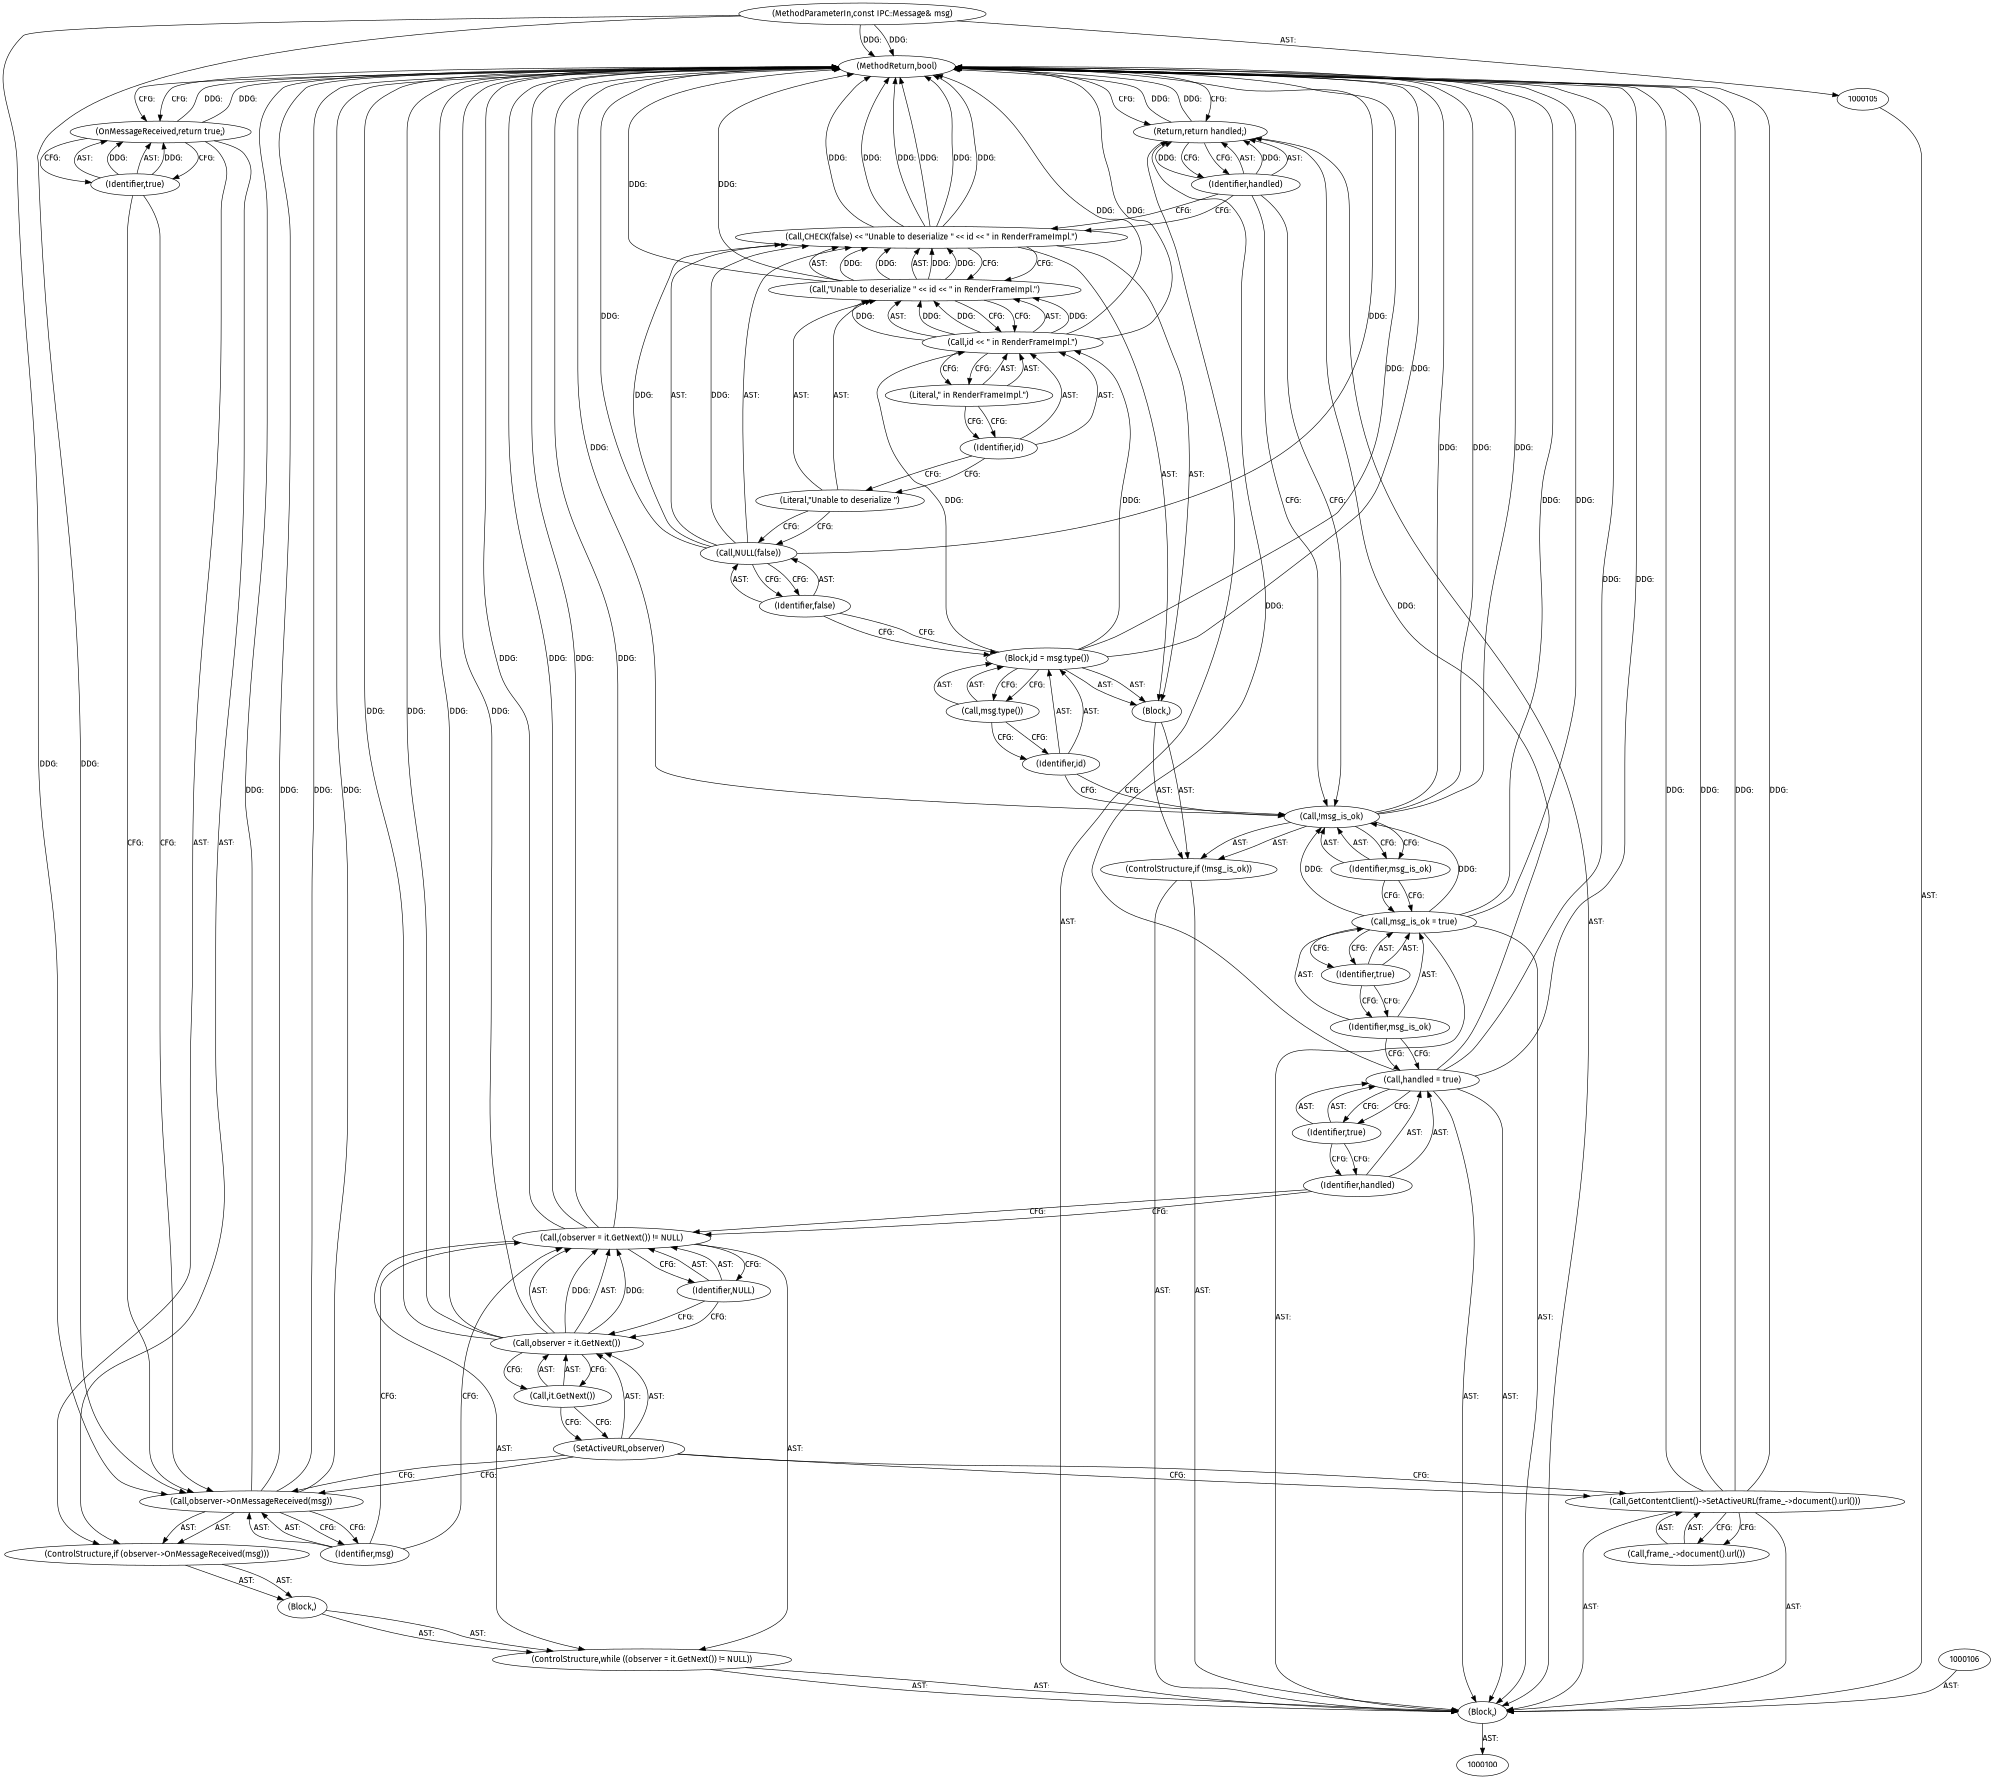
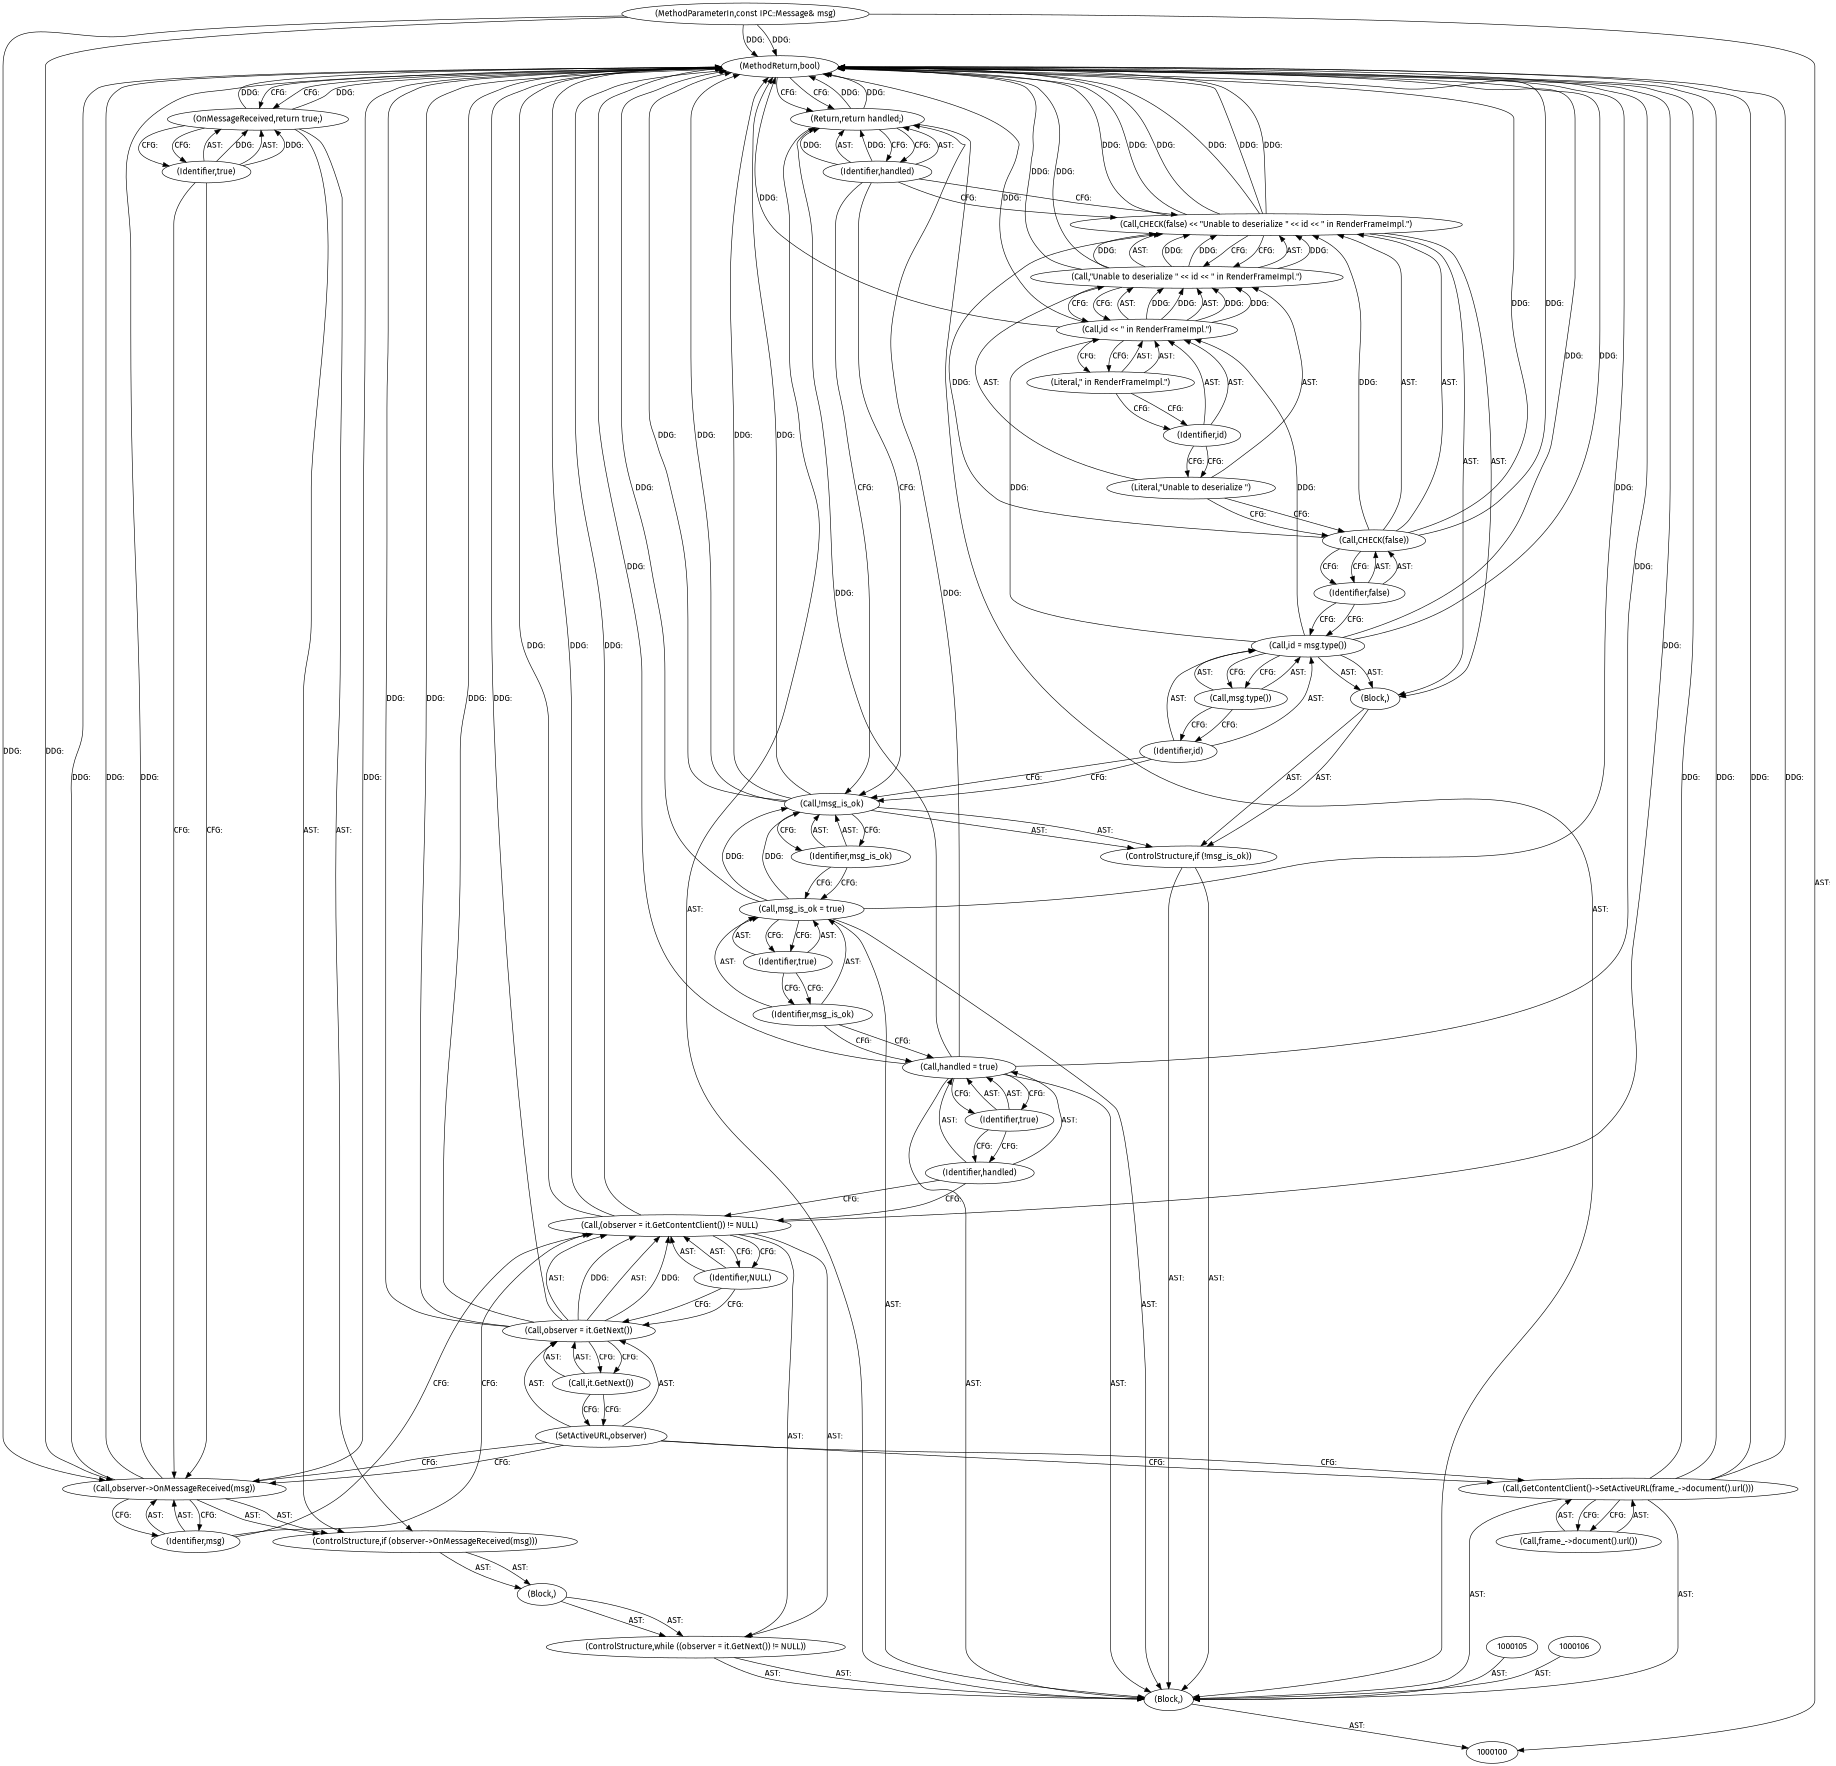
  digraph {
    fontname="Fira Sans"
    node [fontname="Fira Sans"]
    edge [fontname="Fira Sans"]
    n1 [label="(MethodReturn,bool)"]
    n2 [label="(Return,return handled;)"]
    n3 [label="(OnMessageReceived,return true;)"]
    n4 [label="(Block,)"]
    n5 [label="(Identifier,handled)"]
    n6 [label="(ControlStructure,if (observer->OnMessageReceived(msg)))"]
    n7 [label="(Identifier,true)"]
    n8 [label="(MethodParameterIn,const IPC::Message& msg)"]
    1000100
    n10 [label="(Call,observer->OnMessageReceived(msg))"]
    n11 [label="(Identifier,msg)"]
    n12 [label="(Identifier,true)"]
    n13 [label="(Call,handled = true)"]
    n14 [label="(Identifier,handled)"]
-   n15 [label="(Call,(observer = it.GetNext()) != NULL)"]
+   n15 [label="(Call,(observer = it.GetContentClient()) != NULL)"]
    n16 [label="(ControlStructure,while ((observer = it.GetNext()) != NULL))"]
    n17 [label="(Identifier,NULL)"]
    n18 [label="(Identifier,true)"]
    n19 [label="(Call,msg_is_ok = true)"]
    n20 [label="(Identifier,msg_is_ok)"]
    n21 [label="(Call,!msg_is_ok)"]
    n22 [label="(ControlStructure,if (!msg_is_ok))"]
    n23 [label="(Identifier,msg_is_ok)"]
    n24 [label="(Call,GetContentClient()->SetActiveURL(frame_->document().url()))"]
    n25 [label="(Call,frame_->document().url())"]
    n26 [label="(Call,msg.type())"]
-   n27 [label="(Block,id = msg.type())"]
+   n27 [label="(Call,id = msg.type())"]
    n28 [label="(Identifier,id)"]
    n29 [label="(Block,)"]
    n30 [label="(Call,id << \" in RenderFrameImpl.\")"]
    n31 [label="(Call,\"Unable to deserialize \" << id << \" in RenderFrameImpl.\")"]
    n32 [label="(Literal,\" in RenderFrameImpl.\")"]
    n33 [label="(Identifier,false)"]
-   n34 [label="(Call,NULL(false))"]
+   n34 [label="(Call,CHECK(false))"]
    n35 [label="(Call,CHECK(false) << \"Unable to deserialize \" << id << \" in RenderFrameImpl.\")"]
    n36 [label="(Literal,\"Unable to deserialize \")"]
    n37 [label="(Identifier,id)"]
    n38 [label="(Call,observer = it.GetNext())"]
    n39 [label="(Call,it.GetNext())"]
    n40 [label="(SetActiveURL,observer)"]
    n41 [label="(Block,)"]
    1000105
    1000106
    n1 -> n2 [label="CFG: "]
    n1 -> n2 [label="CFG: "]
    n1 -> n3 [label="CFG: "]
    n1 -> n3 [label="CFG: "]
    n2 -> n1 [label="DDG: "]
    n2 -> n1 [label="DDG: "]
    n2 -> n4 [label="AST: "]
    n2 -> n4 [label="AST: "]
    n2 -> n5 [label="CFG: "]
    n2 -> n5 [label="CFG: "]
    n3 -> n1 [label="DDG: "]
    n3 -> n1 [label="DDG: "]
    n3 -> n6 [label="AST: "]
    n3 -> n6 [label="AST: "]
    n3 -> n7 [label="CFG: "]
    n3 -> n7 [label="CFG: "]
    n4 -> 1000100 [label="AST: "]
    n5 -> n2 [label="AST: "]
    n5 -> n2 [label="DDG: "]
    n5 -> n2 [label="AST: "]
    n5 -> n2 [label="DDG: "]
    n5 -> n21 [label="CFG: "]
    n5 -> n21 [label="CFG: "]
    n5 -> n35 [label="CFG: "]
    n5 -> n35 [label="CFG: "]
    n6 -> n41 [label="AST: "]
    n6 -> n41 [label="AST: "]
    n7 -> n3 [label="AST: "]
    n7 -> n3 [label="DDG: "]
    n7 -> n3 [label="AST: "]
    n7 -> n3 [label="DDG: "]
    n7 -> n10 [label="CFG: "]
    n7 -> n10 [label="CFG: "]
    n8 -> n1 [label="DDG: "]
    n8 -> n1 [label="DDG: "]
-   n8 -> 1000105 [label="AST: "]
+   n8 -> 1000100 [label="AST: "]
    n8 -> n10 [label="DDG: "]
    n8 -> n10 [label="DDG: "]
    n10 -> n1 [label="DDG: "]
    n10 -> n1 [label="DDG: "]
    n10 -> n1 [label="DDG: "]
    n10 -> n1 [label="DDG: "]
    n10 -> n6 [label="AST: "]
    n10 -> n6 [label="AST: "]
    n10 -> n11 [label="CFG: "]
    n10 -> n11 [label="CFG: "]
    n11 -> n10 [label="AST: "]
    n11 -> n10 [label="AST: "]
    n11 -> n15 [label="CFG: "]
    n11 -> n15 [label="CFG: "]
    n12 -> n13 [label="AST: "]
    n12 -> n13 [label="AST: "]
    n12 -> n14 [label="CFG: "]
    n12 -> n14 [label="CFG: "]
    n13 -> n1 [label="DDG: "]
    n13 -> n1 [label="DDG: "]
    n13 -> n2 [label="DDG: "]
    n13 -> n2 [label="DDG: "]
    n13 -> n4 [label="AST: "]
    n13 -> n4 [label="AST: "]
    n13 -> n12 [label="CFG: "]
    n13 -> n12 [label="CFG: "]
    n14 -> n13 [label="AST: "]
    n14 -> n13 [label="AST: "]
    n14 -> n15 [label="CFG: "]
    n14 -> n15 [label="CFG: "]
    n15 -> n1 [label="DDG: "]
    n15 -> n1 [label="DDG: "]
    n15 -> n1 [label="DDG: "]
    n15 -> n1 [label="DDG: "]
    n15 -> n16 [label="AST: "]
    n15 -> n16 [label="AST: "]
    n15 -> n17 [label="CFG: "]
    n15 -> n17 [label="CFG: "]
    n16 -> n4 [label="AST: "]
    n16 -> n4 [label="AST: "]
    n17 -> n15 [label="AST: "]
    n17 -> n15 [label="AST: "]
    n17 -> n38 [label="CFG: "]
    n17 -> n38 [label="CFG: "]
    n18 -> n19 [label="AST: "]
    n18 -> n19 [label="AST: "]
    n18 -> n20 [label="CFG: "]
    n18 -> n20 [label="CFG: "]
    n19 -> n1 [label="DDG: "]
    n19 -> n1 [label="DDG: "]
    n19 -> n4 [label="AST: "]
    n19 -> n4 [label="AST: "]
    n19 -> n18 [label="CFG: "]
    n19 -> n18 [label="CFG: "]
    n19 -> n21 [label="DDG: "]
    n19 -> n21 [label="DDG: "]
    n20 -> n13 [label="CFG: "]
    n20 -> n13 [label="CFG: "]
    n20 -> n19 [label="AST: "]
    n20 -> n19 [label="AST: "]
    n21 -> n1 [label="DDG: "]
    n21 -> n1 [label="DDG: "]
    n21 -> n1 [label="DDG: "]
    n21 -> n1 [label="DDG: "]
    n21 -> n22 [label="AST: "]
    n21 -> n22 [label="AST: "]
    n21 -> n23 [label="CFG: "]
    n21 -> n23 [label="CFG: "]
    n22 -> n4 [label="AST: "]
    n22 -> n4 [label="AST: "]
    n23 -> n19 [label="CFG: "]
    n23 -> n19 [label="CFG: "]
    n23 -> n21 [label="AST: "]
    n23 -> n21 [label="AST: "]
    n24 -> n1 [label="DDG: "]
    n24 -> n1 [label="DDG: "]
    n24 -> n1 [label="DDG: "]
    n24 -> n1 [label="DDG: "]
    n24 -> n4 [label="AST: "]
    n24 -> n4 [label="AST: "]
    n24 -> n25 [label="CFG: "]
    n24 -> n25 [label="CFG: "]
    n25 -> n24 [label="AST: "]
    n25 -> n24 [label="AST: "]
    n26 -> n27 [label="AST: "]
    n26 -> n27 [label="AST: "]
    n26 -> n28 [label="CFG: "]
    n26 -> n28 [label="CFG: "]
    n27 -> n1 [label="DDG: "]
    n27 -> n1 [label="DDG: "]
    n27 -> n26 [label="CFG: "]
    n27 -> n26 [label="CFG: "]
    n27 -> n29 [label="AST: "]
    n27 -> n29 [label="AST: "]
    n27 -> n30 [label="DDG: "]
    n27 -> n30 [label="DDG: "]
    n28 -> n21 [label="CFG: "]
    n28 -> n21 [label="CFG: "]
    n28 -> n27 [label="AST: "]
    n28 -> n27 [label="AST: "]
    n29 -> n22 [label="AST: "]
    n29 -> n22 [label="AST: "]
    n30 -> n1 [label="DDG: "]
    n30 -> n1 [label="DDG: "]
    n30 -> n31 [label="AST: "]
    n30 -> n31 [label="DDG: "]
    n30 -> n31 [label="DDG: "]
    n30 -> n31 [label="AST: "]
    n30 -> n31 [label="DDG: "]
    n30 -> n31 [label="DDG: "]
    n30 -> n32 [label="CFG: "]
    n30 -> n32 [label="CFG: "]
    n31 -> n1 [label="DDG: "]
    n31 -> n1 [label="DDG: "]
    n31 -> n30 [label="CFG: "]
    n31 -> n30 [label="CFG: "]
    n31 -> n35 [label="AST: "]
    n31 -> n35 [label="DDG: "]
    n31 -> n35 [label="DDG: "]
    n31 -> n35 [label="AST: "]
    n31 -> n35 [label="DDG: "]
    n31 -> n35 [label="DDG: "]
    n32 -> n30 [label="AST: "]
    n32 -> n30 [label="AST: "]
    n32 -> n37 [label="CFG: "]
    n32 -> n37 [label="CFG: "]
    n33 -> n27 [label="CFG: "]
    n33 -> n27 [label="CFG: "]
    n33 -> n34 [label="AST: "]
    n33 -> n34 [label="AST: "]
    n34 -> n1 [label="DDG: "]
    n34 -> n1 [label="DDG: "]
    n34 -> n33 [label="CFG: "]
    n34 -> n33 [label="CFG: "]
    n34 -> n35 [label="AST: "]
    n34 -> n35 [label="DDG: "]
    n34 -> n35 [label="AST: "]
    n34 -> n35 [label="DDG: "]
    n35 -> n1 [label="DDG: "]
    n35 -> n1 [label="DDG: "]
    n35 -> n1 [label="DDG: "]
    n35 -> n1 [label="DDG: "]
    n35 -> n1 [label="DDG: "]
    n35 -> n1 [label="DDG: "]
    n35 -> n29 [label="AST: "]
    n35 -> n29 [label="AST: "]
    n35 -> n31 [label="CFG: "]
    n35 -> n31 [label="CFG: "]
    n36 -> n31 [label="AST: "]
    n36 -> n31 [label="AST: "]
    n36 -> n34 [label="CFG: "]
    n36 -> n34 [label="CFG: "]
    n37 -> n30 [label="AST: "]
    n37 -> n30 [label="AST: "]
    n37 -> n36 [label="CFG: "]
    n37 -> n36 [label="CFG: "]
    n38 -> n1 [label="DDG: "]
    n38 -> n1 [label="DDG: "]
    n38 -> n1 [label="DDG: "]
    n38 -> n1 [label="DDG: "]
    n38 -> n15 [label="AST: "]
    n38 -> n15 [label="DDG: "]
    n38 -> n15 [label="AST: "]
    n38 -> n15 [label="DDG: "]
    n38 -> n39 [label="CFG: "]
    n38 -> n39 [label="CFG: "]
    n39 -> n38 [label="AST: "]
    n39 -> n38 [label="AST: "]
    n39 -> n40 [label="CFG: "]
    n39 -> n40 [label="CFG: "]
    n40 -> n10 [label="CFG: "]
    n40 -> n10 [label="CFG: "]
    n40 -> n24 [label="CFG: "]
    n40 -> n24 [label="CFG: "]
    n40 -> n38 [label="AST: "]
    n40 -> n38 [label="AST: "]
    n41 -> n16 [label="AST: "]
    n41 -> n16 [label="AST: "]
    1000105 -> n4 [label="AST: "]
    1000106 -> n4 [label="AST: "]
  }
